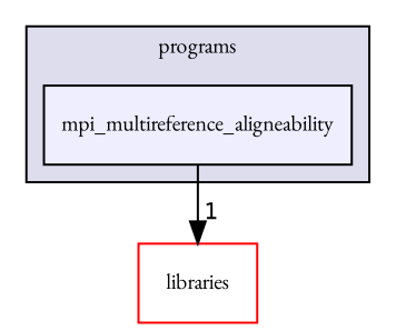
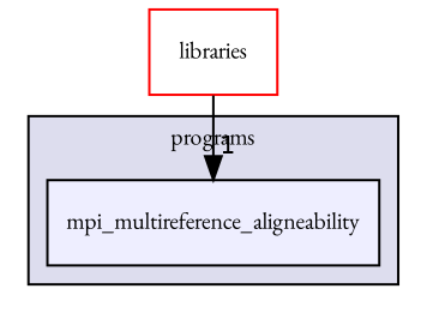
  digraph {
    compound=true
    fontname="EB Garamond"
    node [fontname="EB Garamond" fontsize=10 shape=box style=filled]
    n1 [fillcolor="#eeeeff" label=mpi_multireference_aligneability pencolor=black]
    n2 [color=red fillcolor=white label=libraries]
    subgraph cluster_1 {
      bgcolor="#ddddee"
      fontsize=10
      label=programs
      pencolor=black
      n1
    }
-   n1 -> n2 [headlabel=1 labeldistance=1.5 labelfontname=Helvetica labelfontsize=10 fontname="EB Garamond"]
+   n2 -> n1 [headlabel=1 labeldistance=1.5 labelfontname=Helvetica labelfontsize=10 fontname="EB Garamond"]
  }
